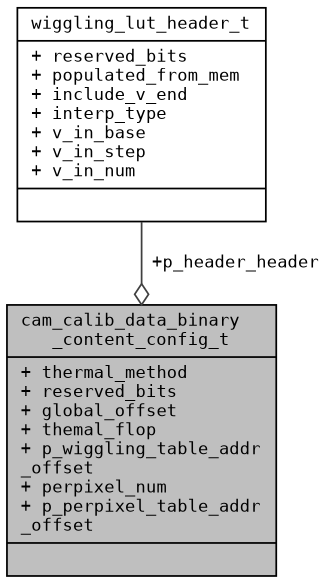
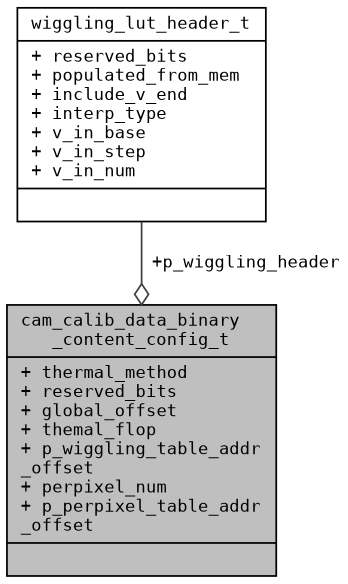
  digraph {
    fontname="DejaVu Sans Mono"
    node [color=black fontname="DejaVu Sans Mono" fontsize=10 shape=record]
    n1 [fillcolor=grey75 fontcolor=black height=0.2 label="{cam_calib_data_binary\l_content_config_t\n|+ thermal_method\l+ reserved_bits\l+ global_offset\l+ themal_flop\l+ p_wiggling_table_addr\l_offset\l+ perpixel_num\l+ p_perpixel_table_addr\l_offset\l|}" style=filled width=0.4]
    n2 [height=0.2 label="{wiggling_lut_header_t\n|+ reserved_bits\l+ populated_from_mem\l+ include_v_end\l+ interp_type\l+ v_in_base\l+ v_in_step\l+ v_in_num\l|}" width=0.4]
-   n2 -> n1 [arrowhead=odiamond color=grey25 fontname="DejaVu Sans Mono" fontsize=10 label=" +p_header_header" labelfontname=Helvetica labelfontsize=10 style=solid]
+   n2 -> n1 [arrowhead=odiamond color=grey25 fontname="DejaVu Sans Mono" fontsize=10 label=" +p_wiggling_header" labelfontname=Helvetica labelfontsize=10 style=solid]
  }
